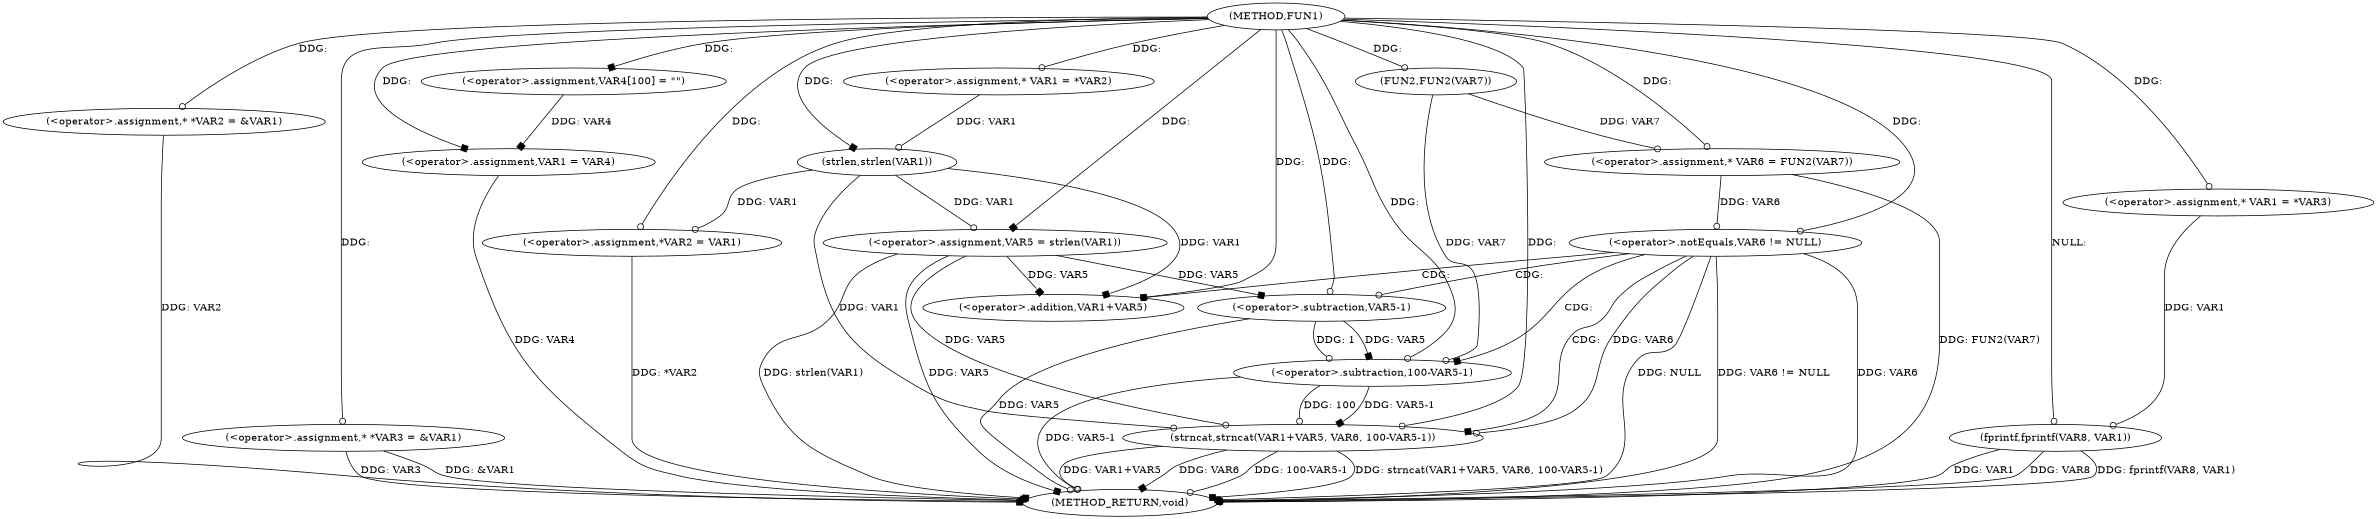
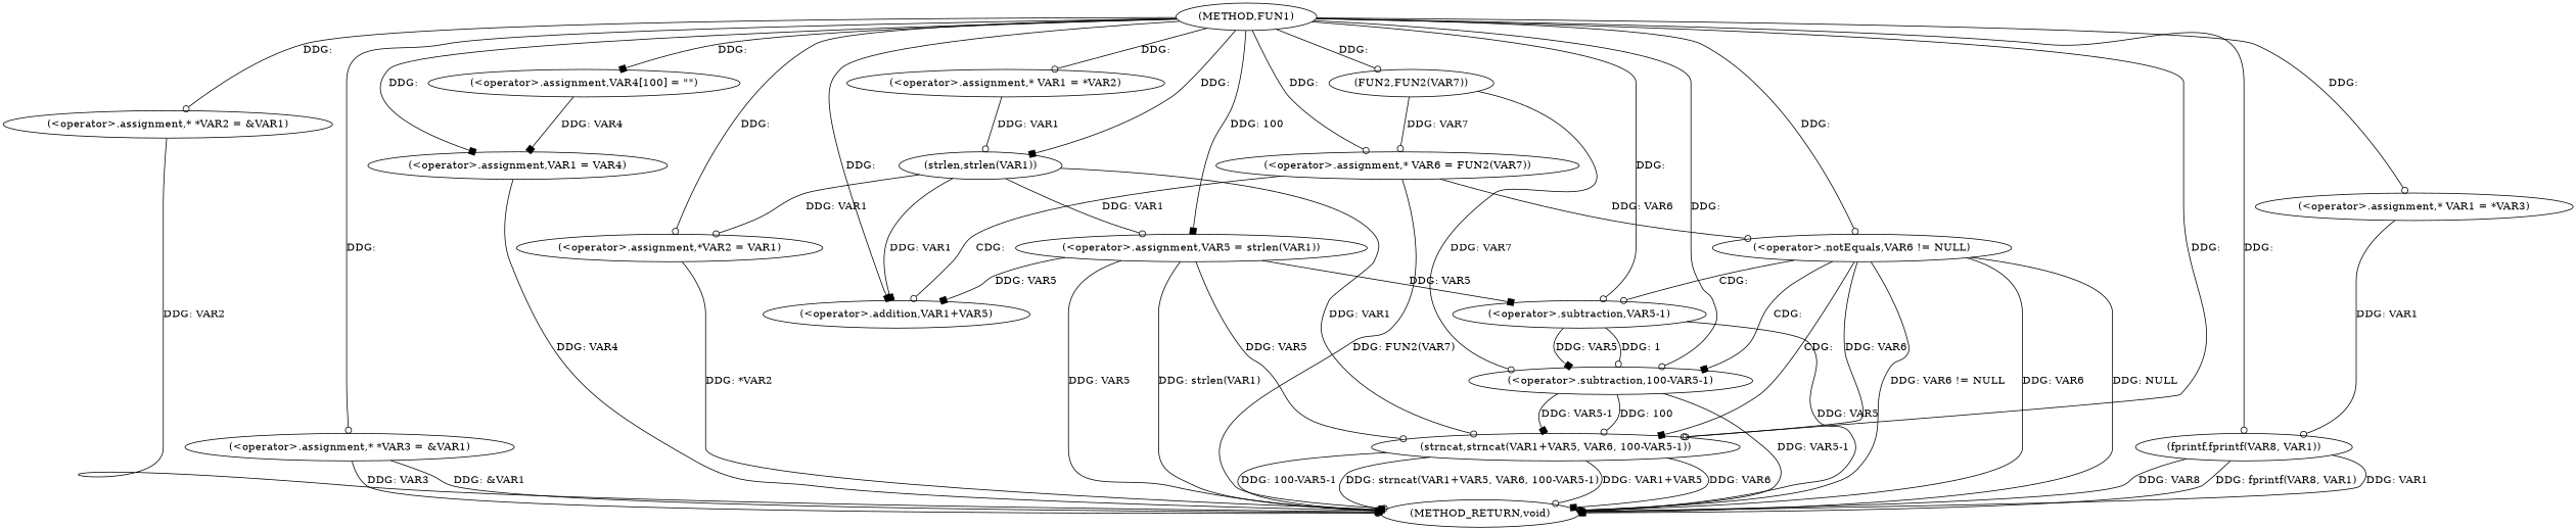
  digraph {
    edge [arrowhead=odot]
    n1 [label="(METHOD,FUN1)"]
    n2 [label="(<operator>.assignment,* *VAR2 = &VAR1)"]
    n3 [label="(<operator>.assignment,* *VAR3 = &VAR1)"]
    n4 [label="(<operator>.assignment,VAR4[100] = \"\")"]
    n5 [label="(<operator>.assignment,VAR1 = VAR4)"]
    n6 [label="(<operator>.assignment,* VAR1 = *VAR2)"]
    n7 [label="(<operator>.assignment,VAR5 = strlen(VAR1))"]
    n8 [label="(strlen,strlen(VAR1))"]
    n9 [label="(<operator>.assignment,* VAR6 = FUN2(VAR7))"]
    n10 [label="(FUN2,FUN2(VAR7))"]
    n11 [label="(<operator>.notEquals,VAR6 != NULL)"]
    n12 [label="(strncat,strncat(VAR1+VAR5, VAR6, 100-VAR5-1))"]
    n13 [label="(<operator>.addition,VAR1+VAR5)"]
    n14 [label="(<operator>.subtraction,100-VAR5-1)"]
    n15 [label="(<operator>.subtraction,VAR5-1)"]
    n16 [label="(<operator>.assignment,*VAR2 = VAR1)"]
    n17 [label="(<operator>.assignment,* VAR1 = *VAR3)"]
    n18 [label="(fprintf,fprintf(VAR8, VAR1))"]
    n19 [label="(METHOD_RETURN,void)"]
    n1 -> n2 [label="DDG: "]
    n1 -> n3 [label="DDG: "]
    n1 -> n4 [arrowhead=box label="DDG: "]
    n1 -> n5 [arrowhead=box label="DDG: "]
    n1 -> n6 [label="DDG: "]
-   n1 -> n7 [arrowhead=box label="DDG: "]
+   n1 -> n7 [arrowhead=box label="DDG: 100"]
    n1 -> n8 [arrowhead=box label="DDG: "]
    n1 -> n9 [label="DDG: "]
    n1 -> n10 [label="DDG: "]
    n1 -> n11 [label="DDG: "]
    n1 -> n12 [label="DDG: "]
    n1 -> n13 [arrowhead=box label="DDG: "]
    n1 -> n14 [label="DDG: "]
    n1 -> n15 [label="DDG: "]
    n1 -> n16 [label="DDG: "]
    n1 -> n17 [label="DDG: "]
-   n1 -> n18 [label="NULL: "]
+   n1 -> n18 [label="DDG: "]
    n2 -> n19 [arrowhead=box label="DDG: VAR2"]
    n3 -> n19 [label="DDG: VAR3"]
    n3 -> n19 [label="DDG: &VAR1"]
    n4 -> n5 [arrowhead=box label="DDG: VAR4"]
    n5 -> n19 [label="DDG: VAR4"]
    n6 -> n8 [label="DDG: VAR1"]
    n7 -> n12 [label="DDG: VAR5"]
    n7 -> n13 [arrowhead=box label="DDG: VAR5"]
    n7 -> n15 [arrowhead=box label="DDG: VAR5"]
    n7 -> n19 [arrowhead=box label="DDG: strlen(VAR1)"]
    n7 -> n19 [arrowhead=box label="DDG: VAR5"]
    n8 -> n7 [label="DDG: VAR1"]
    n8 -> n12 [label="DDG: VAR1"]
    n8 -> n13 [arrowhead=box label="DDG: VAR1"]
    n8 -> n16 [label="DDG: VAR1"]
    n9 -> n11 [label="DDG: VAR6"]
    n9 -> n19 [label="DDG: FUN2(VAR7)"]
    n10 -> n9 [label="DDG: VAR7"]
    n10 -> n14 [label="DDG: VAR7"]
    n11 -> n12 [label="DDG: VAR6"]
    n11 -> n12 [arrowhead=box label="CDG: "]
-   n11 -> n13 [label="CDG: "]
+   n9 -> n13 [label="CDG: "]
    n11 -> n14 [arrowhead=box label="CDG: "]
    n11 -> n15 [label="CDG: "]
    n11 -> n19 [label="DDG: VAR6"]
    n11 -> n19 [arrowhead=box label="DDG: NULL"]
    n11 -> n19 [label="DDG: VAR6 != NULL"]
    n12 -> n19 [arrowhead=box label="DDG: strncat(VAR1+VAR5, VAR6, 100-VAR5-1)"]
    n12 -> n19 [label="DDG: VAR1+VAR5"]
    n12 -> n19 [arrowhead=box label="DDG: VAR6"]
    n12 -> n19 [label="DDG: 100-VAR5-1"]
    n14 -> n12 [label="DDG: 100"]
    n14 -> n12 [arrowhead=box label="DDG: VAR5-1"]
    n14 -> n19 [label="DDG: VAR5-1"]
    n15 -> n14 [arrowhead=box label="DDG: VAR5"]
    n15 -> n14 [label="DDG: 1"]
    n15 -> n19 [label="DDG: VAR5"]
    n16 -> n19 [arrowhead=box label="DDG: *VAR2"]
    n17 -> n18 [label="DDG: VAR1"]
    n18 -> n19 [label="DDG: VAR1"]
    n18 -> n19 [arrowhead=box label="DDG: VAR8"]
    n18 -> n19 [arrowhead=box label="DDG: fprintf(VAR8, VAR1)"]
  }
